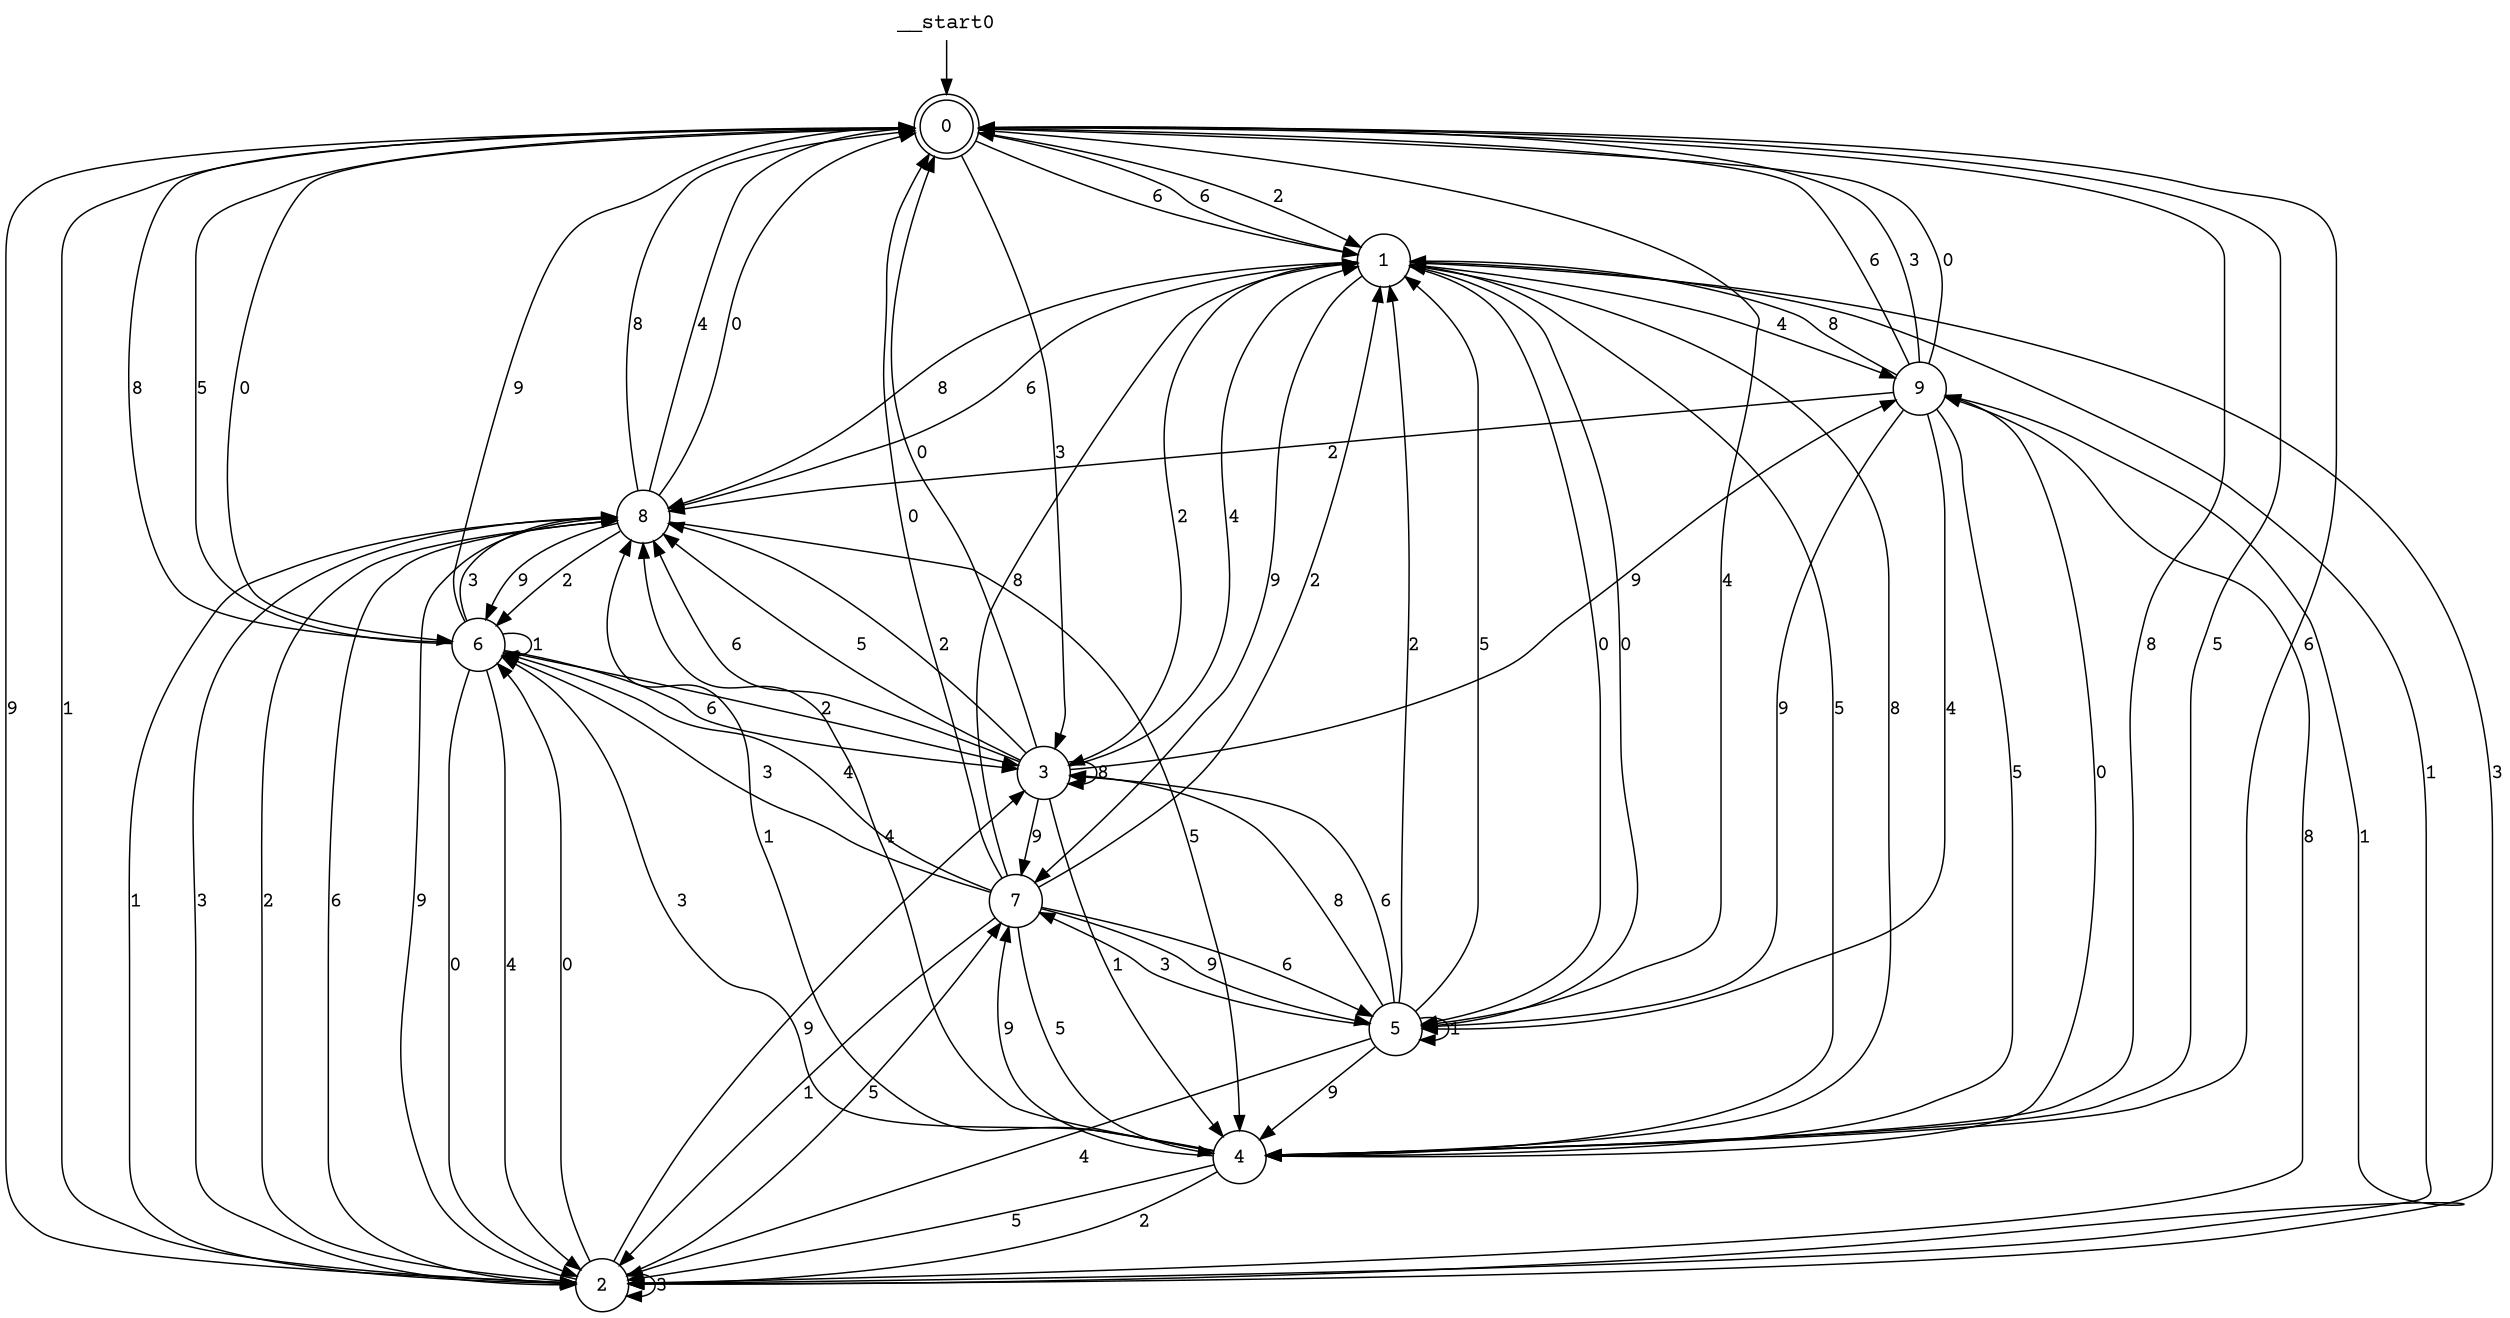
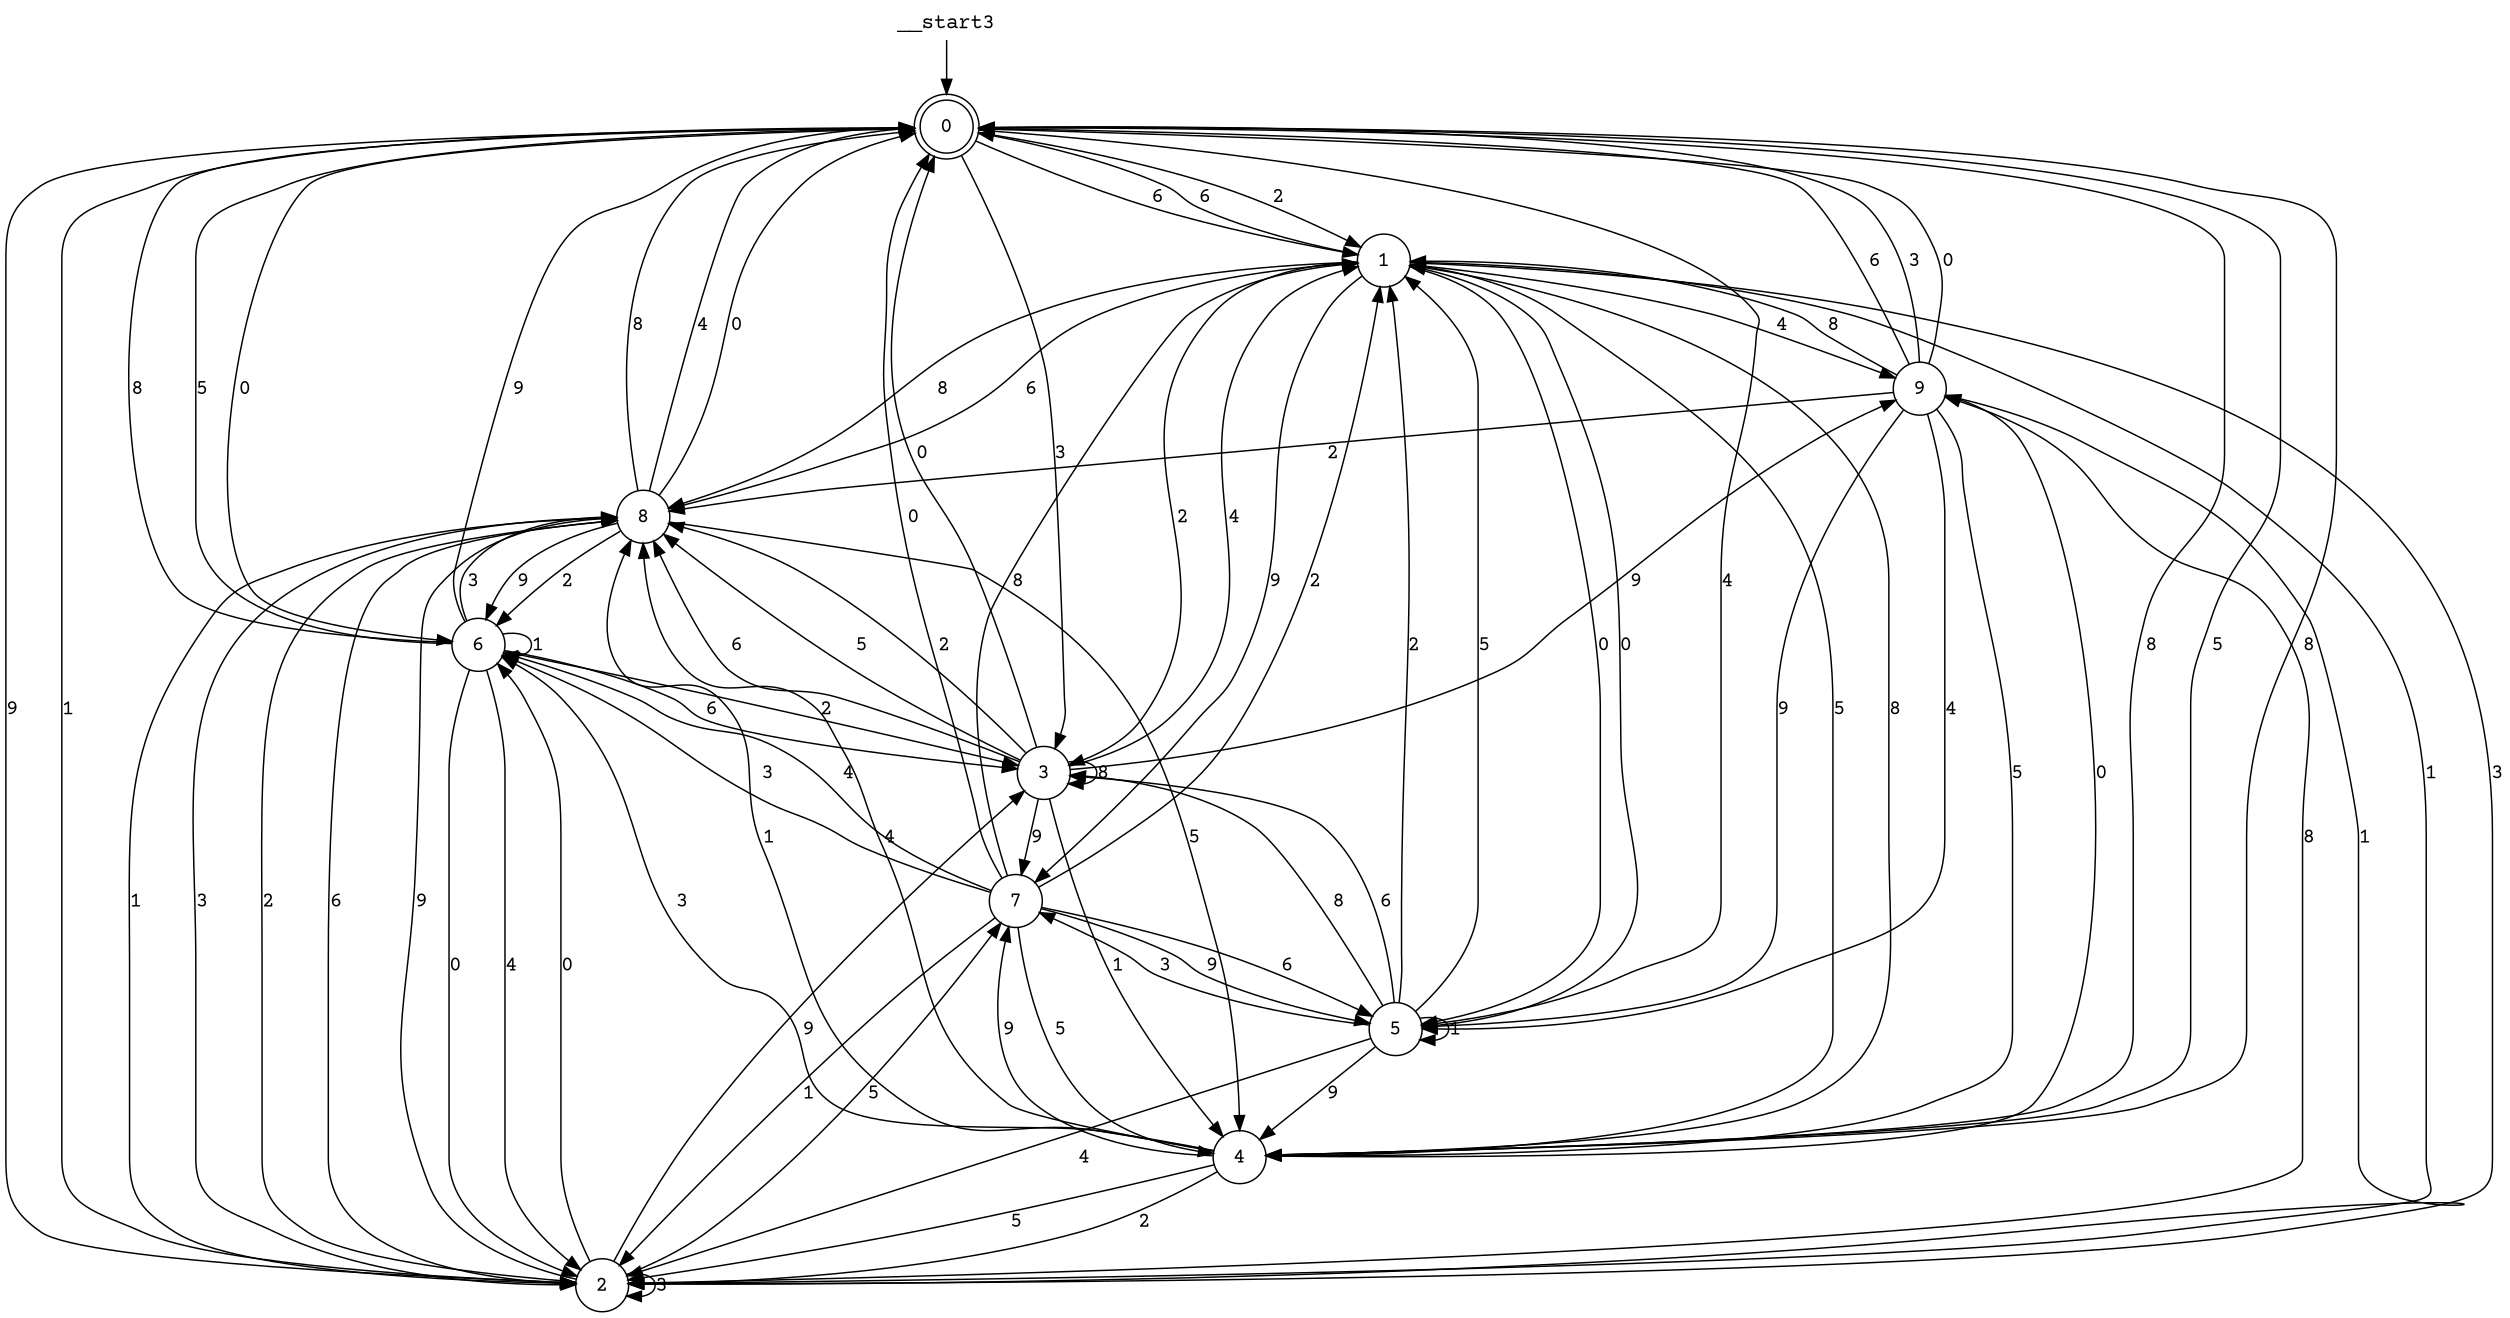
  digraph {
    fontname="Courier Prime"
    node [fontname="Courier Prime" shape=circle]
    edge [fontname="Courier Prime"]
    n1 [label=0 shape=doublecircle]
    n2 [label=1]
    n3 [label=2]
    n4 [label=3]
    n5 [label=4]
    n6 [label=5]
    n7 [label=6]
    n8 [label=7]
    n9 [label=8]
    n10 [label=9]
-   __start0 [height=0 shape=none width=0]
+   __start0 [height=0 shape=none width=0 label=__start3]
    n1 -> n2 [label=2]
    n1 -> n2 [label=6]
    n1 -> n3 [label=9]
    n1 -> n3 [label=1]
    n1 -> n4 [label=3]
    n1 -> n5 [label=8]
    n1 -> n5 [label=5]
    n1 -> n6 [label=4]
    n1 -> n7 [label=0]
    n2 -> n1 [label=6]
    n2 -> n3 [label=1]
    n2 -> n3 [label=3]
    n2 -> n4 [label=2]
    n2 -> n5 [label=5]
    n2 -> n6 [label=0]
    n2 -> n8 [label=9]
    n2 -> n9 [label=8]
    n2 -> n10 [label=4]
    n3 -> n3 [label=3]
    n3 -> n4 [label=9]
    n3 -> n7 [label=0]
    n3 -> n8 [label=5]
    n3 -> n9 [label=2]
    n3 -> n9 [label=6]
    n3 -> n9 [label=9]
    n3 -> n10 [label=8]
    n4 -> n1 [label=0]
    n4 -> n2 [label=4]
    n4 -> n4 [label=8]
    n4 -> n5 [label=1]
    n4 -> n8 [label=9]
    n4 -> n9 [label=2]
    n4 -> n9 [label=6]
    n4 -> n9 [label=5]
    n4 -> n10 [label=9]
-   n5 -> n1 [label=6]
+   n5 -> n1 [label=8]
    n5 -> n2 [label=8]
    n5 -> n3 [label=2]
    n5 -> n3 [label=5]
    n5 -> n7 [label=3]
    n5 -> n8 [label=9]
    n5 -> n9 [label=1]
    n5 -> n9 [label=4]
    n5 -> n10 [label=0]
    n6 -> n2 [label=2]
    n6 -> n2 [label=5]
    n6 -> n2 [label=0]
    n6 -> n3 [label=4]
    n6 -> n4 [label=6]
    n6 -> n4 [label=8]
    n6 -> n5 [label=9]
    n6 -> n6 [label=1]
    n6 -> n8 [label=3]
    n7 -> n1 [label=9]
    n7 -> n1 [label=8]
    n7 -> n1 [label=5]
    n7 -> n3 [label=4]
    n7 -> n3 [label=0]
    n7 -> n4 [label=2]
    n7 -> n4 [label=6]
    n7 -> n7 [label=1]
    n7 -> n9 [label=3]
    n8 -> n1 [label=0]
    n8 -> n2 [label=2]
    n8 -> n2 [label=8]
    n8 -> n3 [label=1]
    n8 -> n5 [label=5]
    n8 -> n6 [label=6]
    n8 -> n6 [label=9]
    n8 -> n7 [label=3]
    n8 -> n7 [label=4]
    n9 -> n1 [label=8]
    n9 -> n1 [label=4]
    n9 -> n1 [label=0]
    n9 -> n2 [label=6]
    n9 -> n3 [label=1]
    n9 -> n3 [label=3]
    n9 -> n5 [label=5]
    n9 -> n7 [label=2]
    n9 -> n7 [label=9]
    n10 -> n1 [label=6]
    n10 -> n1 [label=3]
    n10 -> n1 [label=0]
    n10 -> n2 [label=8]
    n10 -> n3 [label=1]
    n10 -> n5 [label=5]
    n10 -> n6 [label=9]
    n10 -> n6 [label=4]
    n10 -> n9 [label=2]
    __start0 -> n1
  }
